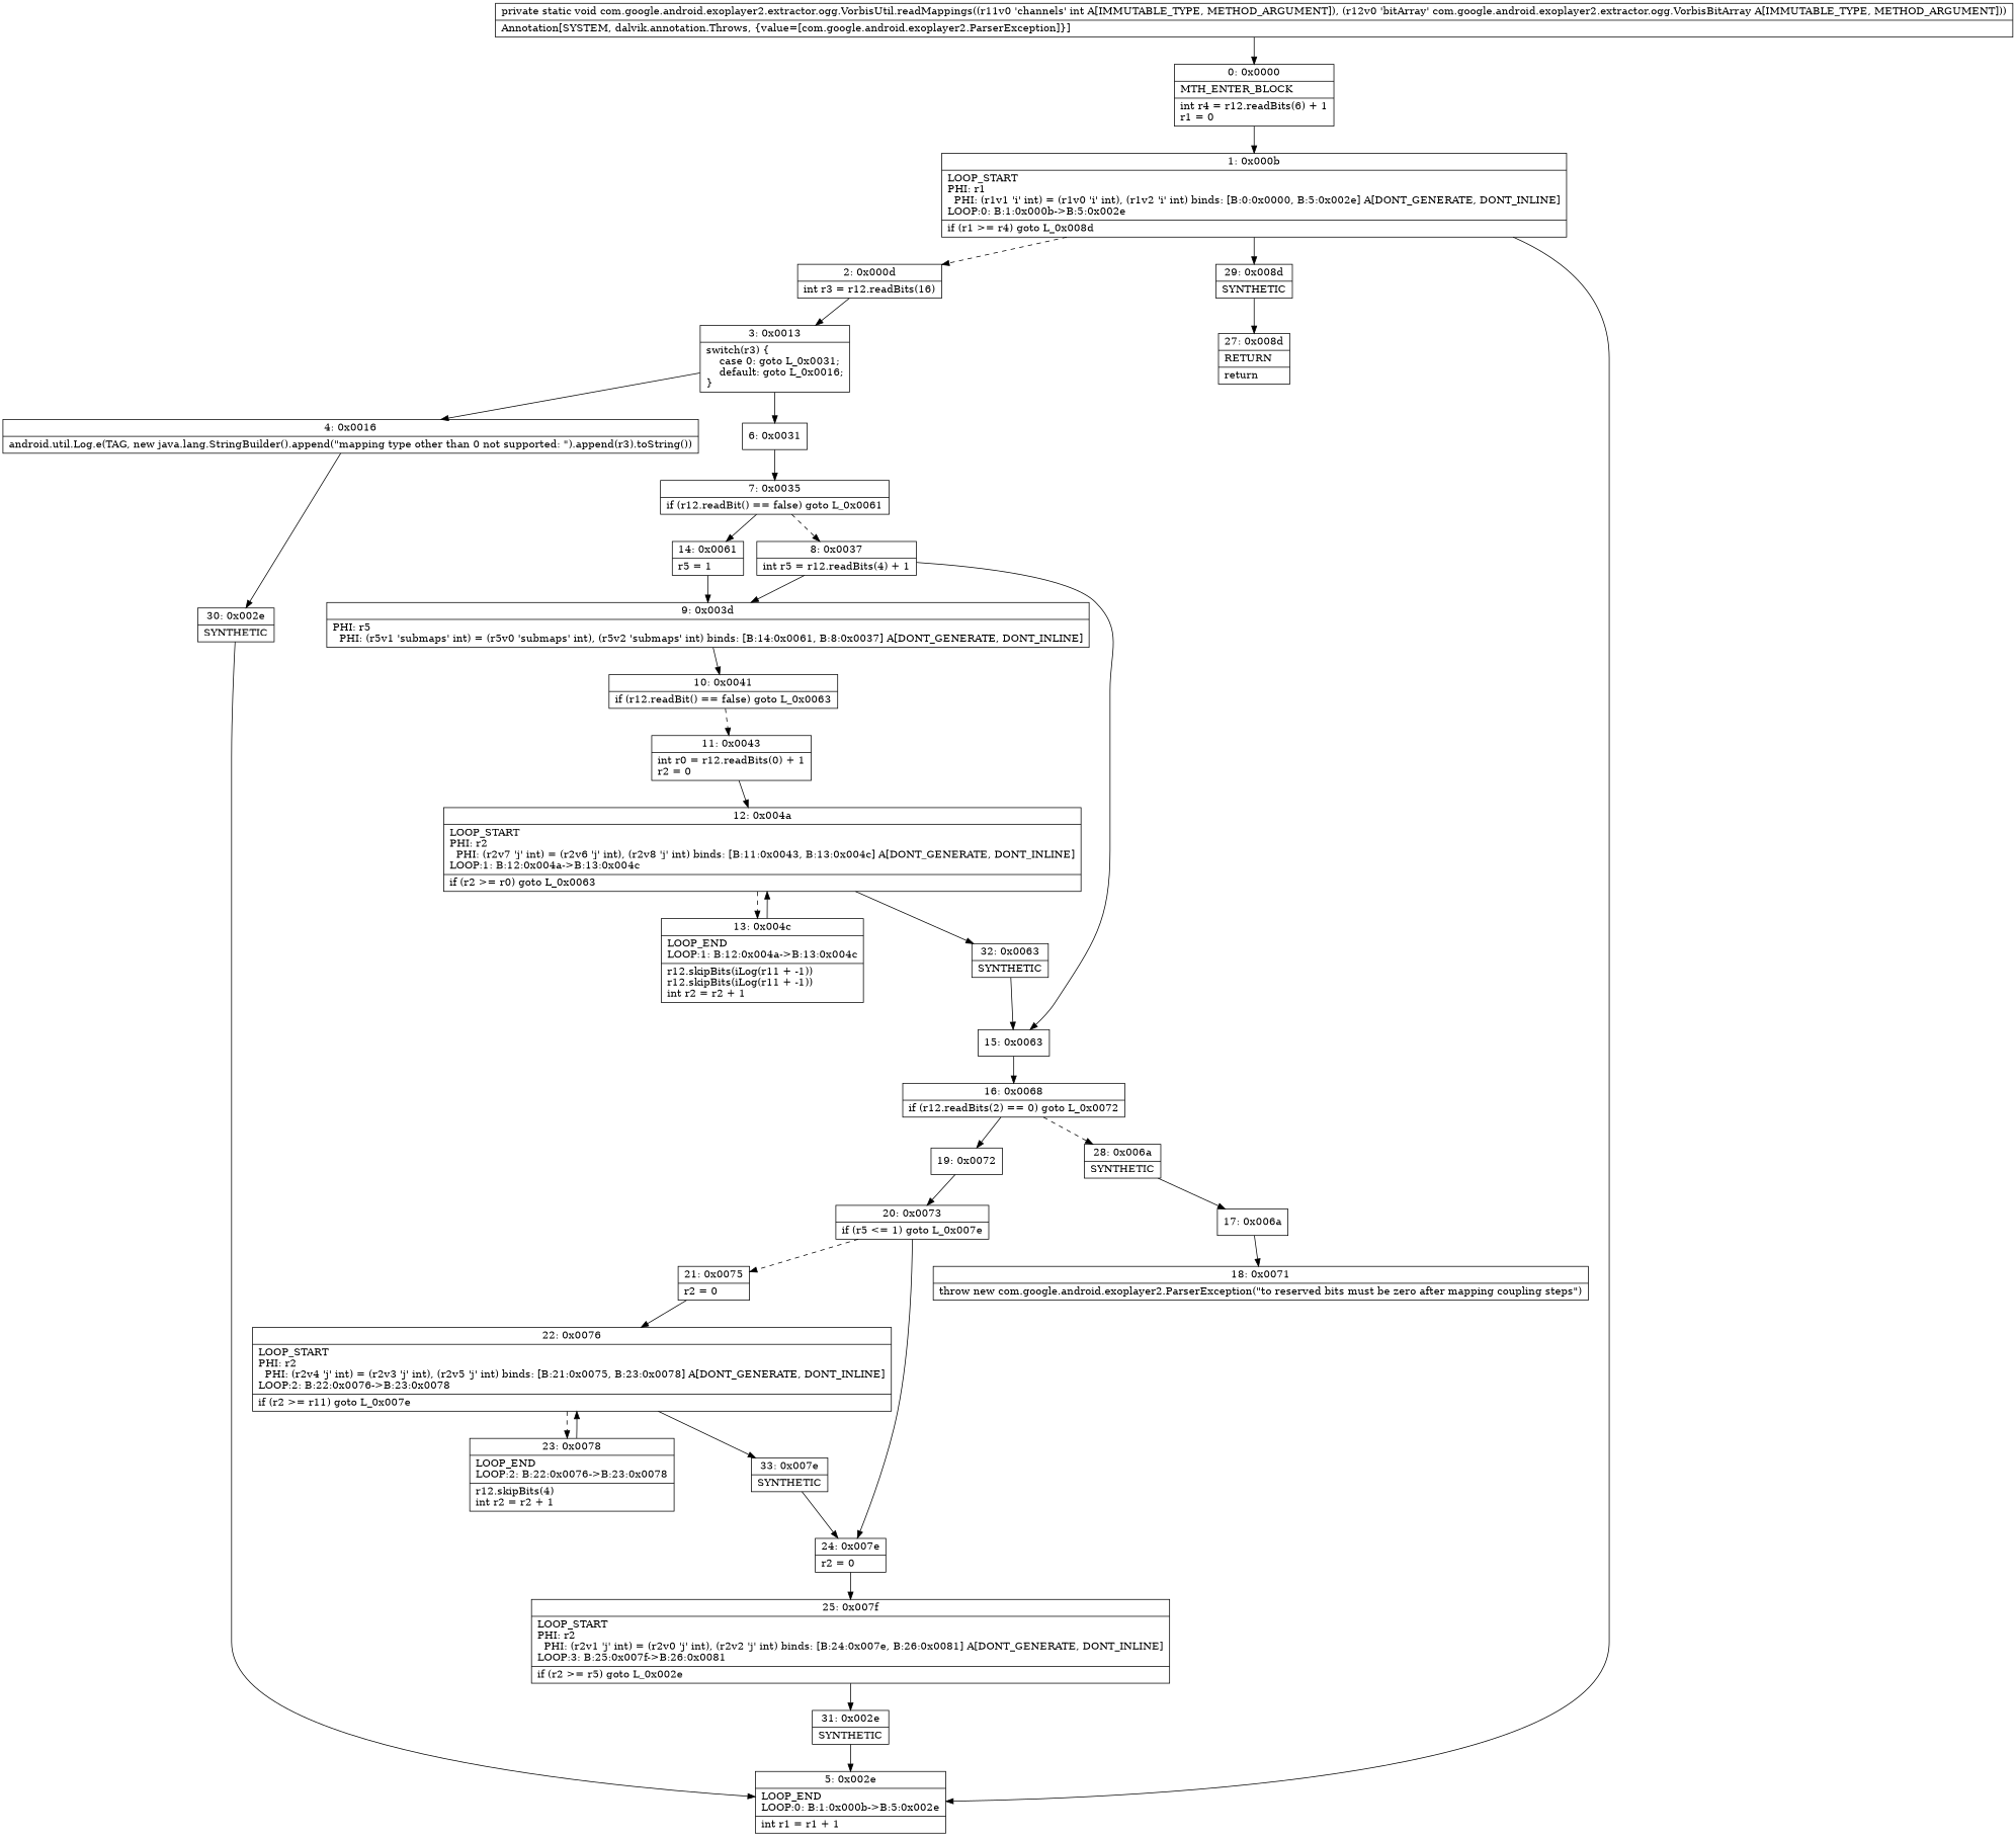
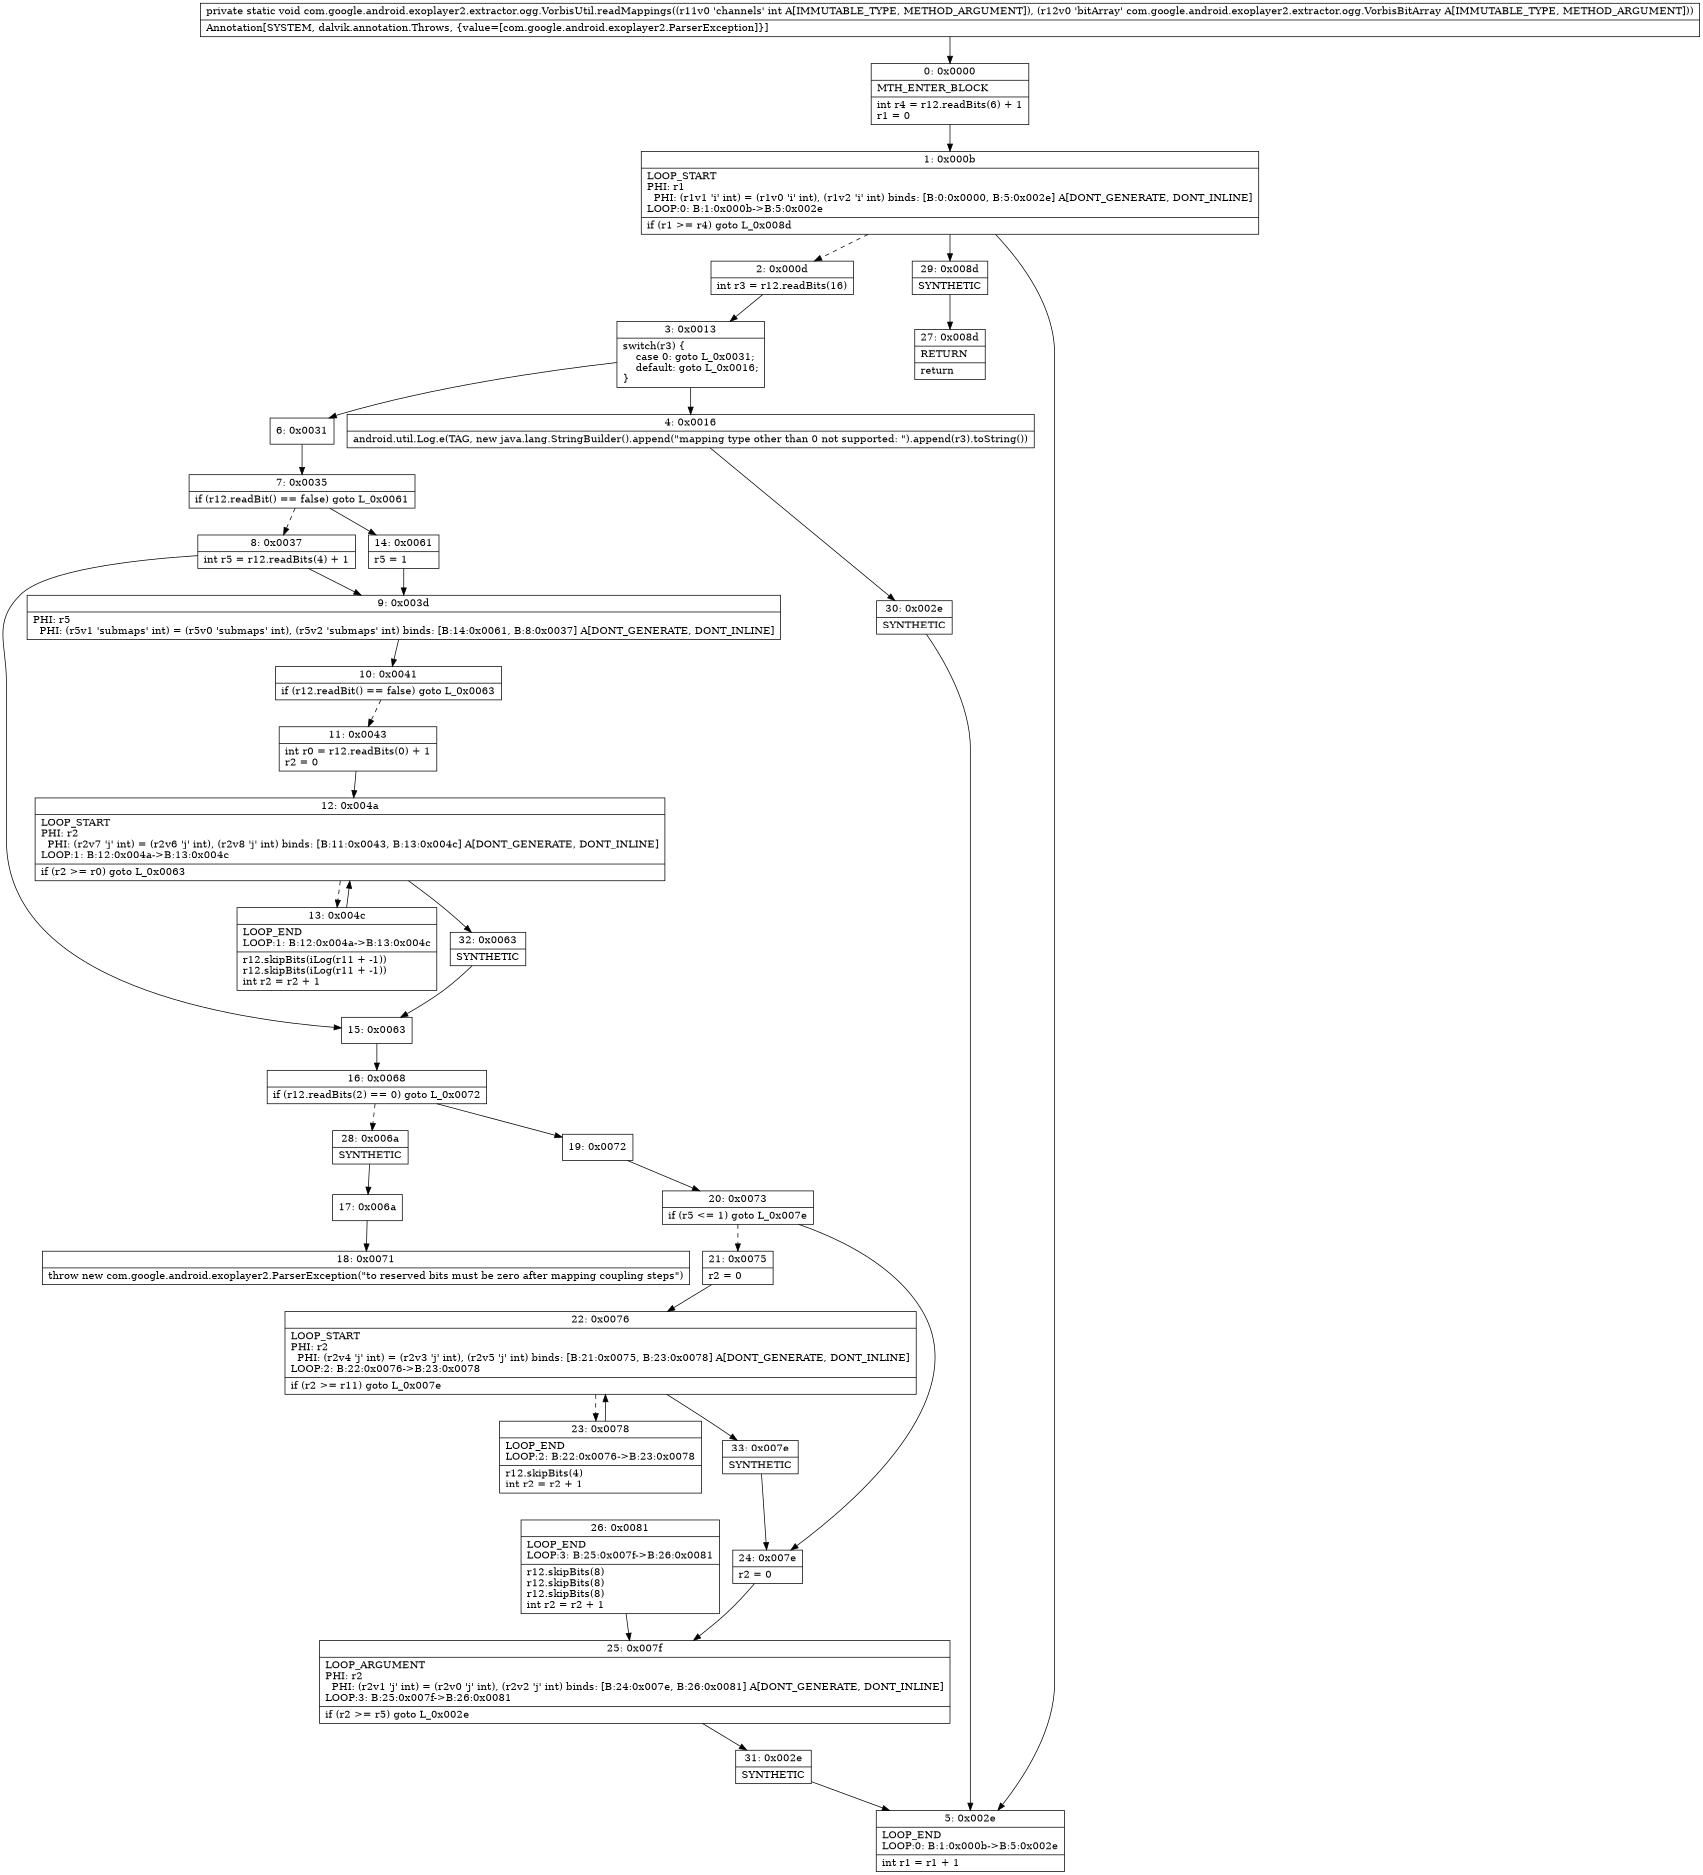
  digraph {
    node [shape=record]
    n1 [label="{0\:\ 0x0000|MTH_ENTER_BLOCK\l|int r4 = r12.readBits(6) + 1\lr1 = 0\l}"]
    n2 [label="{1\:\ 0x000b|LOOP_START\lPHI: r1 \l  PHI: (r1v1 'i' int) = (r1v0 'i' int), (r1v2 'i' int) binds: [B:0:0x0000, B:5:0x002e] A[DONT_GENERATE, DONT_INLINE]\lLOOP:0: B:1:0x000b\-\>B:5:0x002e\l|if (r1 \>= r4) goto L_0x008d\l}"]
    n3 [label="{2\:\ 0x000d|int r3 = r12.readBits(16)\l}"]
    n4 [label="{29\:\ 0x008d|SYNTHETIC\l}"]
    n5 [label="{5\:\ 0x002e|LOOP_END\lLOOP:0: B:1:0x000b\-\>B:5:0x002e\l|int r1 = r1 + 1\l}"]
    n6 [label="{3\:\ 0x0013|switch(r3) \{\l    case 0: goto L_0x0031;\l    default: goto L_0x0016;\l\}\l}"]
    n7 [label="{27\:\ 0x008d|RETURN\l|return\l}"]
    n8 [label="{4\:\ 0x0016|android.util.Log.e(TAG, new java.lang.StringBuilder().append(\"mapping type other than 0 not supported: \").append(r3).toString())\l}"]
    n9 [label="{6\:\ 0x0031}"]
    n10 [label="{30\:\ 0x002e|SYNTHETIC\l}"]
    n11 [label="{7\:\ 0x0035|if (r12.readBit() == false) goto L_0x0061\l}"]
    n12 [label="{8\:\ 0x0037|int r5 = r12.readBits(4) + 1\l}"]
    n13 [label="{14\:\ 0x0061|r5 = 1\l}"]
    n14 [label="{9\:\ 0x003d|PHI: r5 \l  PHI: (r5v1 'submaps' int) = (r5v0 'submaps' int), (r5v2 'submaps' int) binds: [B:14:0x0061, B:8:0x0037] A[DONT_GENERATE, DONT_INLINE]\l}"]
    n15 [label="{15\:\ 0x0063}"]
    n16 [label="{10\:\ 0x0041|if (r12.readBit() == false) goto L_0x0063\l}"]
    n17 [label="{11\:\ 0x0043|int r0 = r12.readBits(0) + 1\lr2 = 0\l}"]
    n18 [label="{12\:\ 0x004a|LOOP_START\lPHI: r2 \l  PHI: (r2v7 'j' int) = (r2v6 'j' int), (r2v8 'j' int) binds: [B:11:0x0043, B:13:0x004c] A[DONT_GENERATE, DONT_INLINE]\lLOOP:1: B:12:0x004a\-\>B:13:0x004c\l|if (r2 \>= r0) goto L_0x0063\l}"]
    n19 [label="{16\:\ 0x0068|if (r12.readBits(2) == 0) goto L_0x0072\l}"]
    n20 [label="{13\:\ 0x004c|LOOP_END\lLOOP:1: B:12:0x004a\-\>B:13:0x004c\l|r12.skipBits(iLog(r11 + \-1))\lr12.skipBits(iLog(r11 + \-1))\lint r2 = r2 + 1\l}"]
    n21 [label="{32\:\ 0x0063|SYNTHETIC\l}"]
    n22 [label="{19\:\ 0x0072}"]
    n23 [label="{28\:\ 0x006a|SYNTHETIC\l}"]
    n24 [label="{20\:\ 0x0073|if (r5 \<= 1) goto L_0x007e\l}"]
    n25 [label="{17\:\ 0x006a}"]
    n26 [label="{18\:\ 0x0071|throw new com.google.android.exoplayer2.ParserException(\"to reserved bits must be zero after mapping coupling steps\")\l}"]
    n27 [label="{21\:\ 0x0075|r2 = 0\l}"]
    n28 [label="{24\:\ 0x007e|r2 = 0\l}"]
    n29 [label="{22\:\ 0x0076|LOOP_START\lPHI: r2 \l  PHI: (r2v4 'j' int) = (r2v3 'j' int), (r2v5 'j' int) binds: [B:21:0x0075, B:23:0x0078] A[DONT_GENERATE, DONT_INLINE]\lLOOP:2: B:22:0x0076\-\>B:23:0x0078\l|if (r2 \>= r11) goto L_0x007e\l}"]
-   n30 [label="{25\:\ 0x007f|LOOP_START\lPHI: r2 \l  PHI: (r2v1 'j' int) = (r2v0 'j' int), (r2v2 'j' int) binds: [B:24:0x007e, B:26:0x0081] A[DONT_GENERATE, DONT_INLINE]\lLOOP:3: B:25:0x007f\-\>B:26:0x0081\l|if (r2 \>= r5) goto L_0x002e\l}"]
+   n30 [label="{25\:\ 0x007f|LOOP_ARGUMENT\lPHI: r2 \l  PHI: (r2v1 'j' int) = (r2v0 'j' int), (r2v2 'j' int) binds: [B:24:0x007e, B:26:0x0081] A[DONT_GENERATE, DONT_INLINE]\lLOOP:3: B:25:0x007f\-\>B:26:0x0081\l|if (r2 \>= r5) goto L_0x002e\l}"]
    n31 [label="{23\:\ 0x0078|LOOP_END\lLOOP:2: B:22:0x0076\-\>B:23:0x0078\l|r12.skipBits(4)\lint r2 = r2 + 1\l}"]
    n32 [label="{33\:\ 0x007e|SYNTHETIC\l}"]
    n33 [label="{31\:\ 0x002e|SYNTHETIC\l}"]
+   n34 [label="{26\:\ 0x0081|LOOP_END\lLOOP:3: B:25:0x007f\-\>B:26:0x0081\l|r12.skipBits(8)\lr12.skipBits(8)\lr12.skipBits(8)\lint r2 = r2 + 1\l}"]
    n35 [label="{private static void com.google.android.exoplayer2.extractor.ogg.VorbisUtil.readMappings((r11v0 'channels' int A[IMMUTABLE_TYPE, METHOD_ARGUMENT]), (r12v0 'bitArray' com.google.android.exoplayer2.extractor.ogg.VorbisBitArray A[IMMUTABLE_TYPE, METHOD_ARGUMENT]))  | Annotation[SYSTEM, dalvik.annotation.Throws, \{value=[com.google.android.exoplayer2.ParserException]\}]\l}"]
    n1 -> n2
    n2 -> n3 [style=dashed]
    n2 -> n4
    n2 -> n5
    n3 -> n6
    n4 -> n7
    n6 -> n8
    n6 -> n9
    n8 -> n10
    n9 -> n11
    n10 -> n5
    n11 -> n12 [style=dashed]
    n11 -> n13
    n12 -> n14
    n12 -> n15
    n13 -> n14
    n14 -> n16
    n15 -> n19
    n16 -> n17 [style=dashed]
    n17 -> n18
    n18 -> n20 [style=dashed]
    n18 -> n21
    n19 -> n22
    n19 -> n23 [style=dashed]
    n20 -> n18
    n21 -> n15
    n22 -> n24
    n23 -> n25
    n24 -> n27 [style=dashed]
    n24 -> n28
    n25 -> n26
    n27 -> n29
    n28 -> n30
    n29 -> n31 [style=dashed]
    n29 -> n32
    n30 -> n33
    n31 -> n29
    n32 -> n28
    n33 -> n5
+   n34 -> n30
    n35 -> n1
  }
